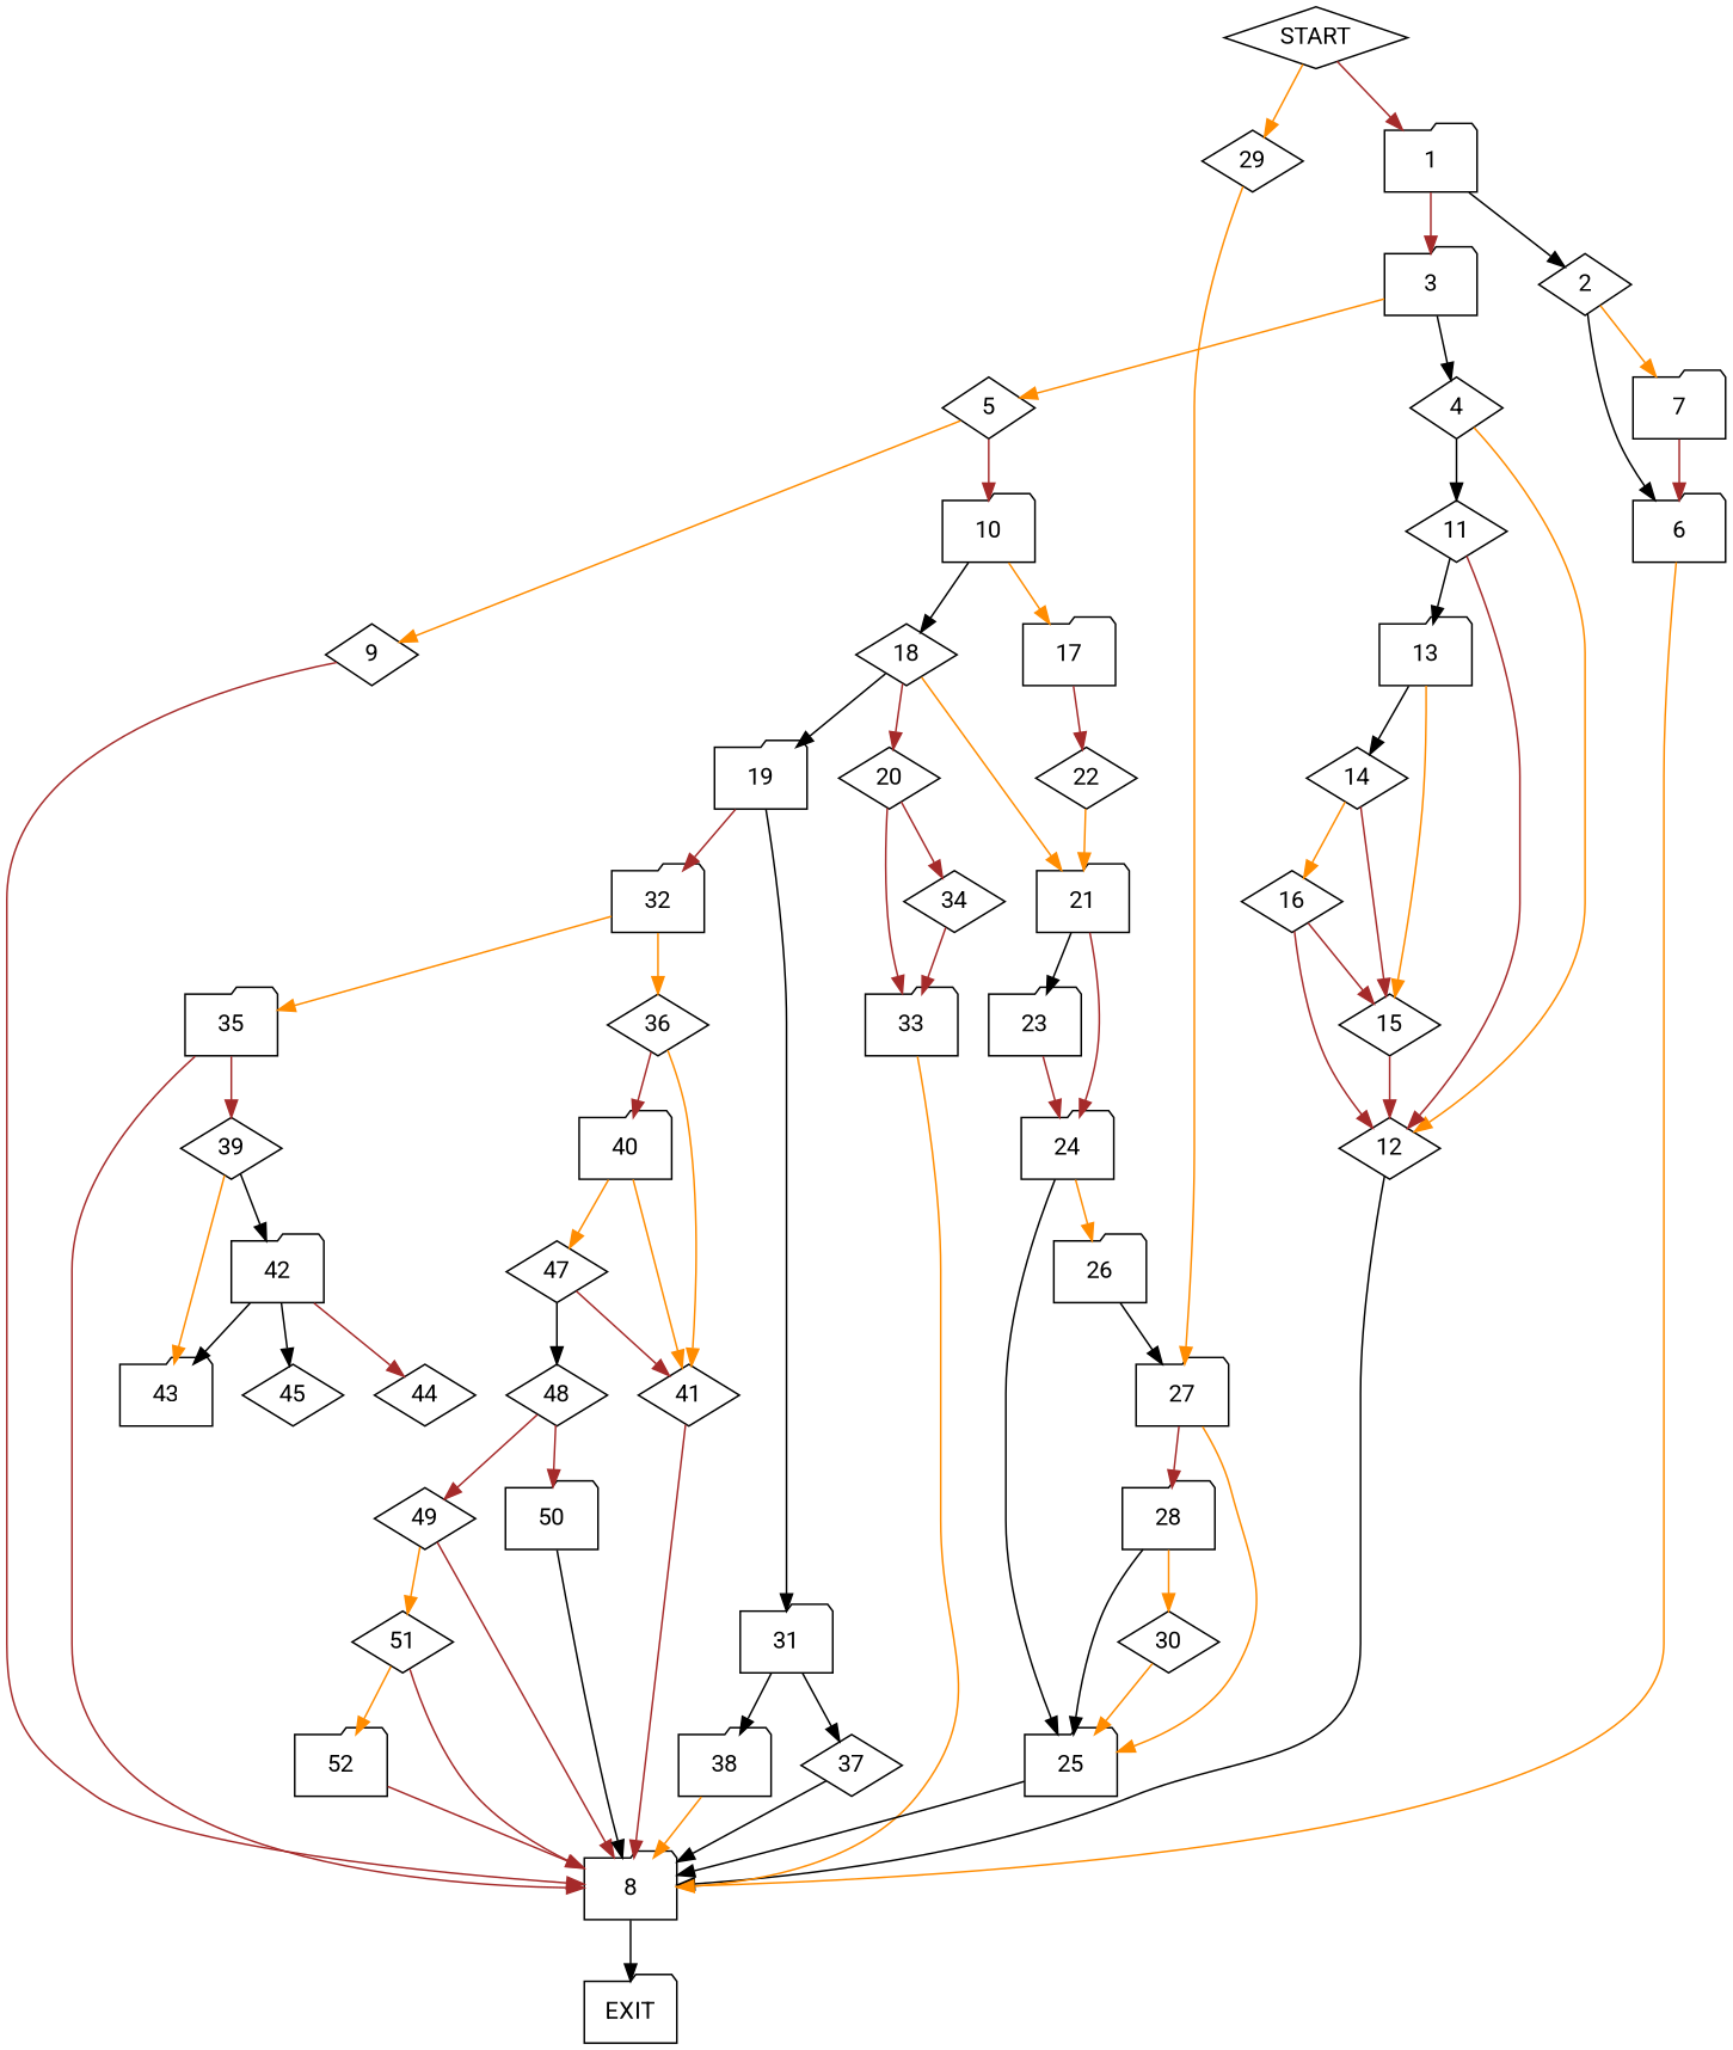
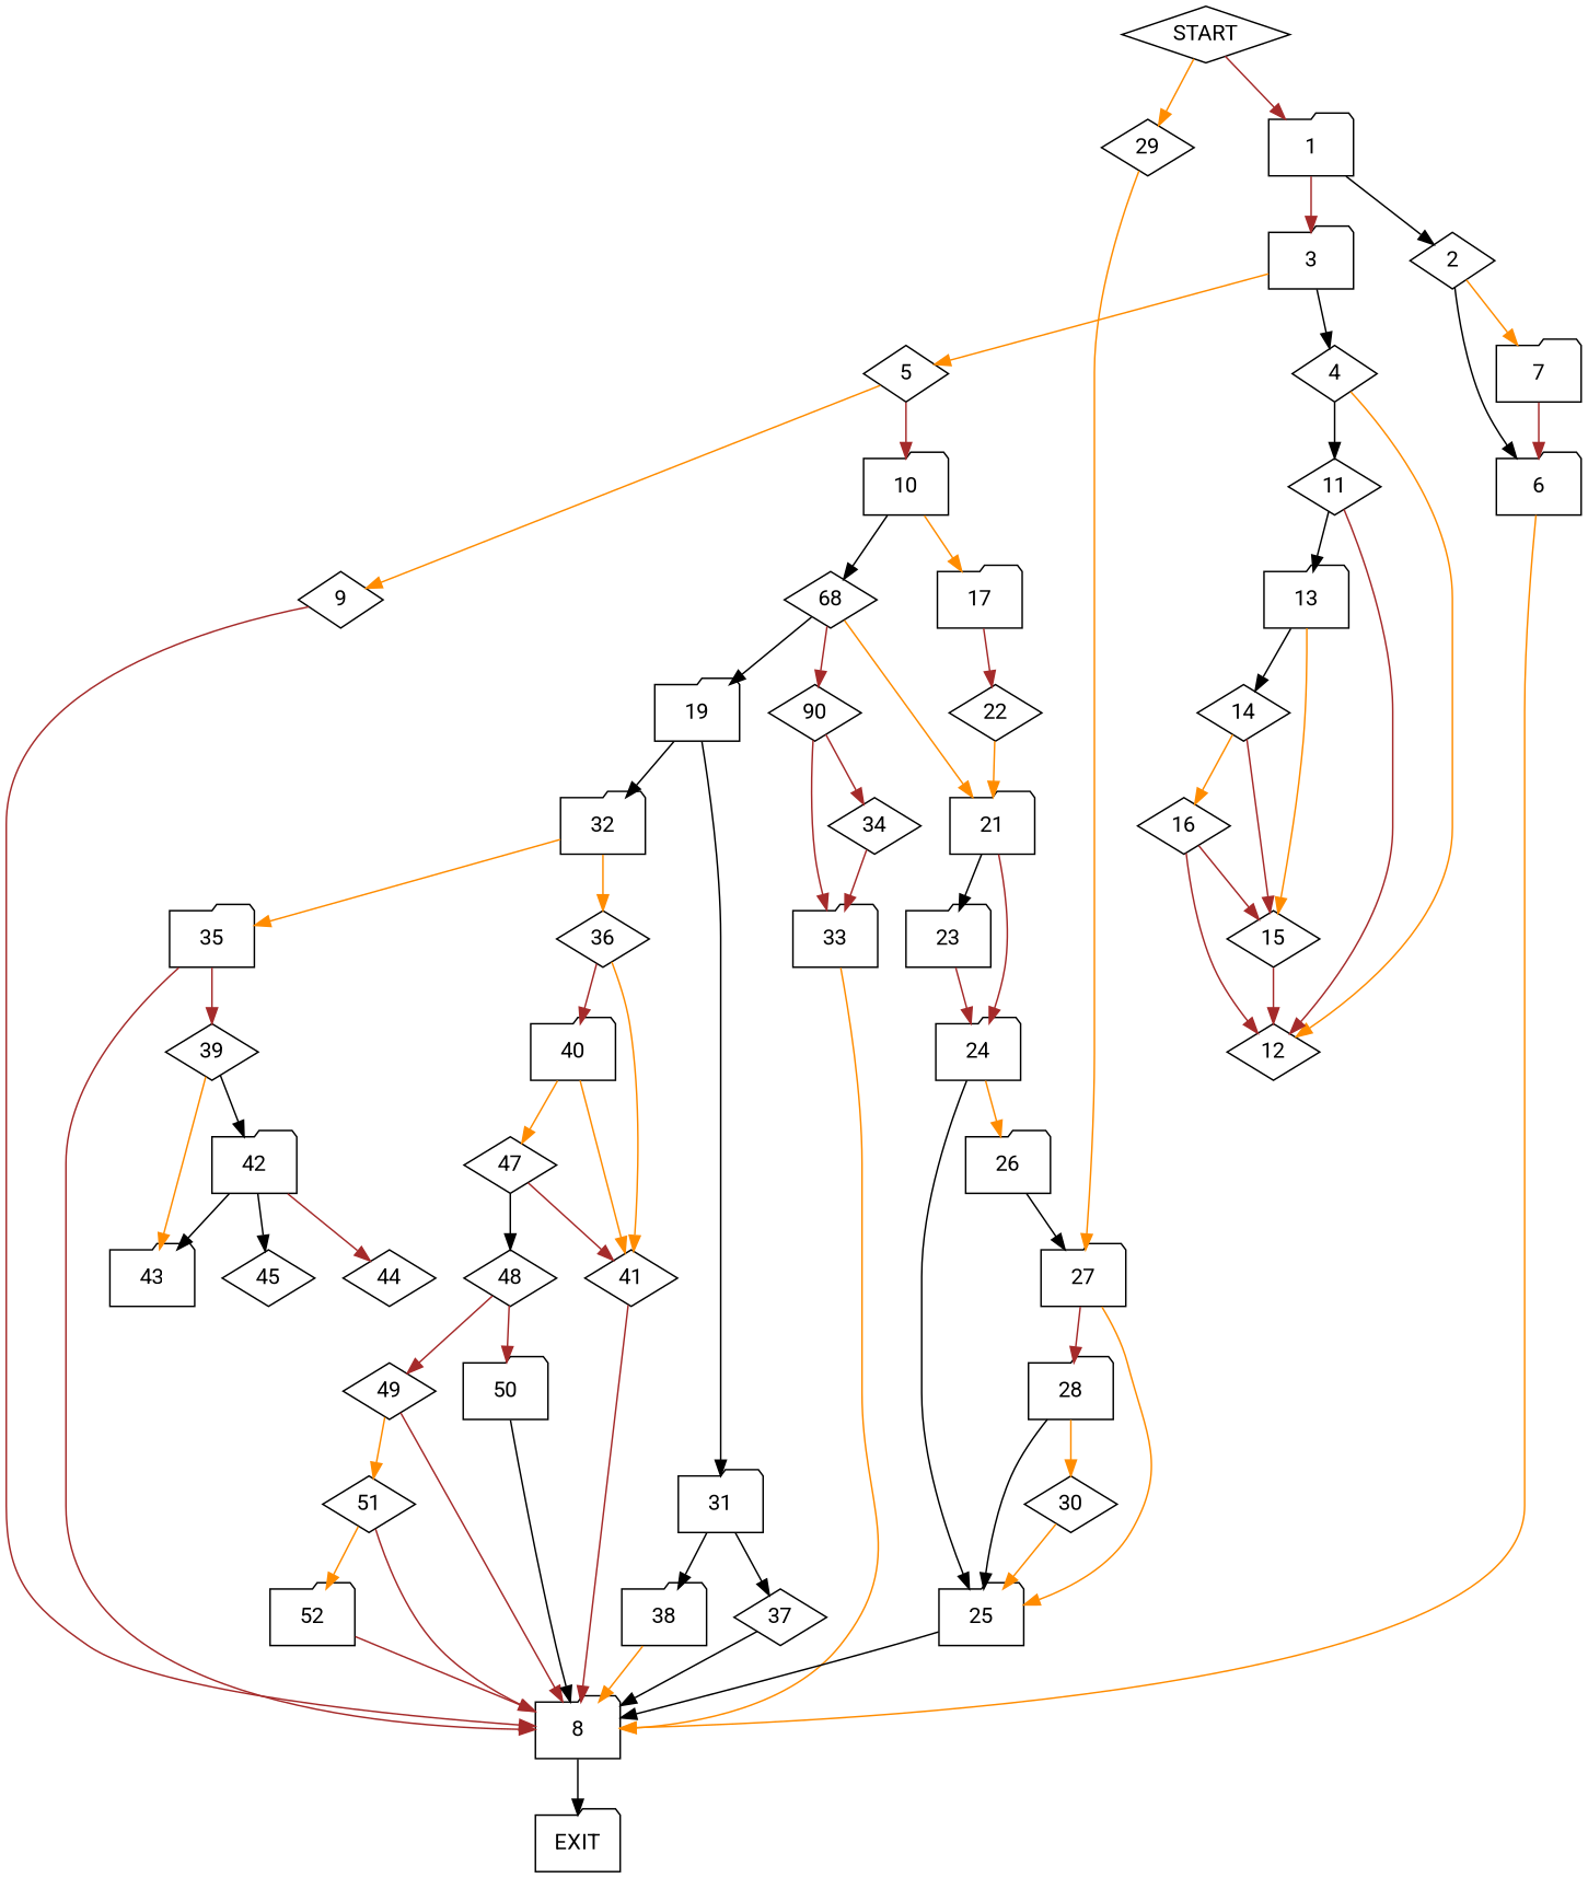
  digraph {
    fontname=Roboto
    node [fontname=Roboto shape=folder]
    edge [color=brown fontname=Roboto]
    n1 [label=START shape=diamond]
    1
    29 [shape=diamond]
    2 [shape=diamond]
    3
    27
    n7 [label=EXIT]
    6
    7
    4 [shape=diamond]
    5 [shape=diamond]
    8
    11 [shape=diamond]
    12 [shape=diamond]
    9 [shape=diamond]
    10
    13
    17
-   18 [shape=diamond]
+   18 [shape=diamond label=68]
    22 [shape=diamond]
    21
    19
-   20 [shape=diamond]
+   20 [shape=diamond label=90]
    14 [shape=diamond]
    15 [shape=diamond]
    16 [shape=diamond]
    23
    24
    31
    32
    33
    34 [shape=diamond]
    37 [shape=diamond]
    38
    35
    36 [shape=diamond]
    25
    26
    28
    30 [shape=diamond]
    39 [shape=diamond]
    40
    41 [shape=diamond]
    42
    43
    47 [shape=diamond]
    44 [shape=diamond]
    45 [shape=diamond]
    48 [shape=diamond]
    49 [shape=diamond]
    50
    51 [shape=diamond]
    52
    n1 -> 1
    n1 -> 29 [color=darkorange]
    1 -> 2 [color=black]
    1 -> 3
    29 -> 27 [color=darkorange]
    2 -> 6 [color=black]
    2 -> 7 [color=darkorange]
    3 -> 4 [color=black]
    3 -> 5 [color=darkorange]
    27 -> 25 [color=darkorange]
    27 -> 28
    6 -> 8 [color=darkorange]
    7 -> 6
    4 -> 11 [color=black]
    4 -> 12 [color=darkorange]
    5 -> 9 [color=darkorange]
    5 -> 10
    8 -> n7 [color=black]
    11 -> 12
    11 -> 13 [color=black]
-   12 -> 8 [color=black]
    9 -> 8
    10 -> 17 [color=darkorange]
    10 -> 18 [color=black]
    13 -> 14 [color=black]
    13 -> 15 [color=darkorange]
    17 -> 22
    18 -> 21 [color=darkorange]
    18 -> 19 [color=black]
    18 -> 20
    22 -> 21 [color=darkorange]
    21 -> 23 [color=black]
    21 -> 24
    19 -> 31 [color=black]
-   19 -> 32
+   19 -> 32 [color=black]
    20 -> 33
    20 -> 34
    14 -> 15
    14 -> 16 [color=darkorange]
    15 -> 12
    16 -> 12
    16 -> 15
    23 -> 24
    24 -> 25 [color=black]
    24 -> 26 [color=darkorange]
    31 -> 37 [color=black]
    31 -> 38 [color=black]
    32 -> 35 [color=darkorange]
    32 -> 36 [color=darkorange]
    33 -> 8 [color=darkorange]
    34 -> 33
    37 -> 8 [color=black]
    38 -> 8 [color=darkorange]
    35 -> 8
    35 -> 39
    36 -> 40
    36 -> 41 [color=darkorange]
    25 -> 8 [color=black]
    26 -> 27 [color=black]
    28 -> 25 [color=black]
    28 -> 30 [color=darkorange]
    30 -> 25 [color=darkorange]
    39 -> 42 [color=black]
    39 -> 43 [color=darkorange]
    40 -> 41 [color=darkorange]
    40 -> 47 [color=darkorange]
    41 -> 8
    42 -> 43 [color=black]
    42 -> 44
    42 -> 45 [color=black]
    47 -> 41
    47 -> 48 [color=black]
    48 -> 49
    48 -> 50
    49 -> 8
    49 -> 51 [color=darkorange]
    50 -> 8 [color=black]
    51 -> 8
    51 -> 52 [color=darkorange]
    52 -> 8
  }
